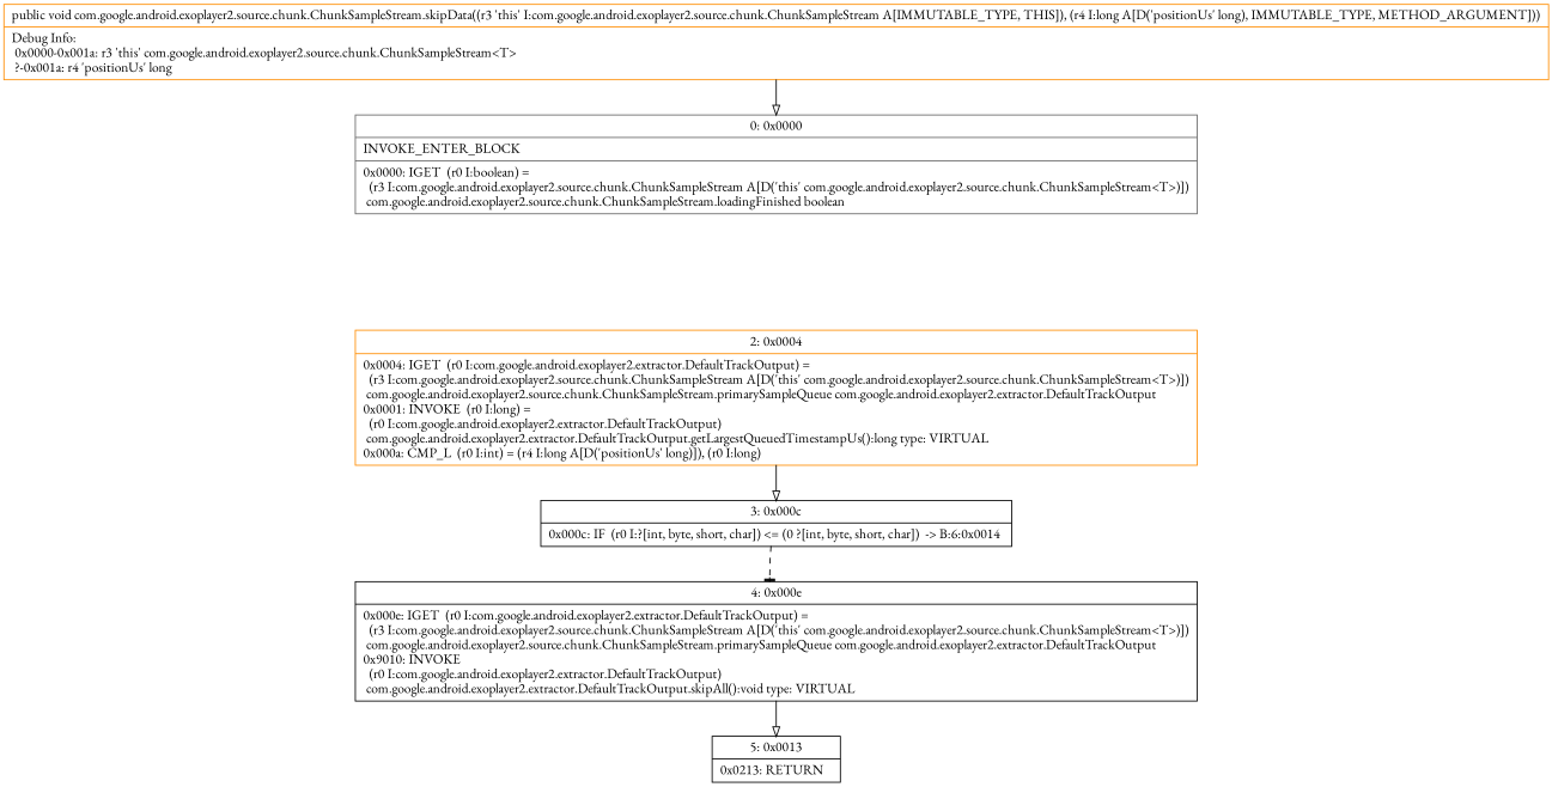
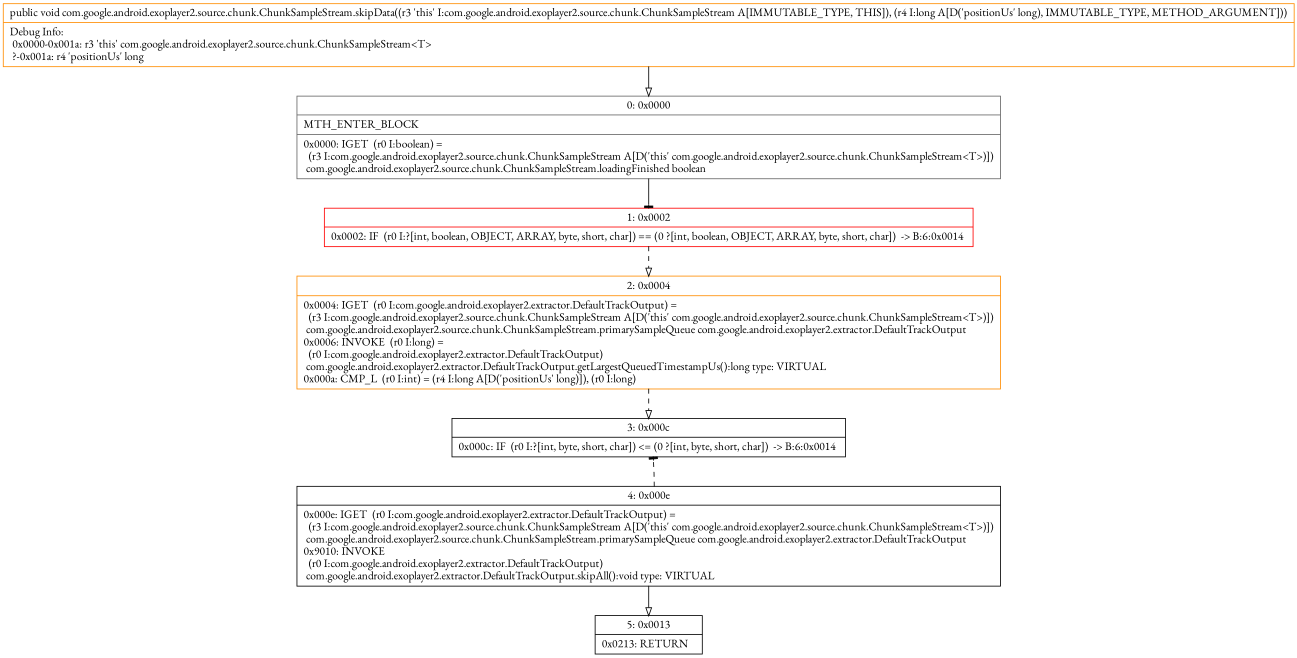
  digraph {
    fontname="EB Garamond"
    node [color=black fontname="EB Garamond" shape=record]
    edge [arrowhead=onormal fontname="EB Garamond"]
-   n1 [color=gray40 label="{0\:\ 0x0000|INVOKE_ENTER_BLOCK\l|0x0000: IGET  (r0 I:boolean) = \l  (r3 I:com.google.android.exoplayer2.source.chunk.ChunkSampleStream A[D('this' com.google.android.exoplayer2.source.chunk.ChunkSampleStream\<T\>)])\l com.google.android.exoplayer2.source.chunk.ChunkSampleStream.loadingFinished boolean \l}"]
-   n3 [color=darkorange label="{2\:\ 0x0004|0x0004: IGET  (r0 I:com.google.android.exoplayer2.extractor.DefaultTrackOutput) = \l  (r3 I:com.google.android.exoplayer2.source.chunk.ChunkSampleStream A[D('this' com.google.android.exoplayer2.source.chunk.ChunkSampleStream\<T\>)])\l com.google.android.exoplayer2.source.chunk.ChunkSampleStream.primarySampleQueue com.google.android.exoplayer2.extractor.DefaultTrackOutput \l0x0001: INVOKE  (r0 I:long) = \l  (r0 I:com.google.android.exoplayer2.extractor.DefaultTrackOutput)\l com.google.android.exoplayer2.extractor.DefaultTrackOutput.getLargestQueuedTimestampUs():long type: VIRTUAL \l0x000a: CMP_L  (r0 I:int) = (r4 I:long A[D('positionUs' long)]), (r0 I:long) \l}"]
+   n1 [color=gray40 label="{0\:\ 0x0000|MTH_ENTER_BLOCK\l|0x0000: IGET  (r0 I:boolean) = \l  (r3 I:com.google.android.exoplayer2.source.chunk.ChunkSampleStream A[D('this' com.google.android.exoplayer2.source.chunk.ChunkSampleStream\<T\>)])\l com.google.android.exoplayer2.source.chunk.ChunkSampleStream.loadingFinished boolean \l}"]
+   n2 [color=red label="{1\:\ 0x0002|0x0002: IF  (r0 I:?[int, boolean, OBJECT, ARRAY, byte, short, char]) == (0 ?[int, boolean, OBJECT, ARRAY, byte, short, char])  \-\> B:6:0x0014 \l}"]
+   n3 [color=darkorange label="{2\:\ 0x0004|0x0004: IGET  (r0 I:com.google.android.exoplayer2.extractor.DefaultTrackOutput) = \l  (r3 I:com.google.android.exoplayer2.source.chunk.ChunkSampleStream A[D('this' com.google.android.exoplayer2.source.chunk.ChunkSampleStream\<T\>)])\l com.google.android.exoplayer2.source.chunk.ChunkSampleStream.primarySampleQueue com.google.android.exoplayer2.extractor.DefaultTrackOutput \l0x0006: INVOKE  (r0 I:long) = \l  (r0 I:com.google.android.exoplayer2.extractor.DefaultTrackOutput)\l com.google.android.exoplayer2.extractor.DefaultTrackOutput.getLargestQueuedTimestampUs():long type: VIRTUAL \l0x000a: CMP_L  (r0 I:int) = (r4 I:long A[D('positionUs' long)]), (r0 I:long) \l}"]
    n4 [label="{3\:\ 0x000c|0x000c: IF  (r0 I:?[int, byte, short, char]) \<= (0 ?[int, byte, short, char])  \-\> B:6:0x0014 \l}"]
    n5 [label="{4\:\ 0x000e|0x000e: IGET  (r0 I:com.google.android.exoplayer2.extractor.DefaultTrackOutput) = \l  (r3 I:com.google.android.exoplayer2.source.chunk.ChunkSampleStream A[D('this' com.google.android.exoplayer2.source.chunk.ChunkSampleStream\<T\>)])\l com.google.android.exoplayer2.source.chunk.ChunkSampleStream.primarySampleQueue com.google.android.exoplayer2.extractor.DefaultTrackOutput \l0x9010: INVOKE  \l  (r0 I:com.google.android.exoplayer2.extractor.DefaultTrackOutput)\l com.google.android.exoplayer2.extractor.DefaultTrackOutput.skipAll():void type: VIRTUAL \l}"]
    n6 [label="{5\:\ 0x0013|0x0213: RETURN   \l}"]
    n7 [color=darkorange label="{public void com.google.android.exoplayer2.source.chunk.ChunkSampleStream.skipData((r3 'this' I:com.google.android.exoplayer2.source.chunk.ChunkSampleStream A[IMMUTABLE_TYPE, THIS]), (r4 I:long A[D('positionUs' long), IMMUTABLE_TYPE, METHOD_ARGUMENT]))  | Debug Info:\l  0x0000\-0x001a: r3 'this' com.google.android.exoplayer2.source.chunk.ChunkSampleStream\<T\>\l  ?\-0x001a: r4 'positionUs' long\l}"]
-   n3 -> n4
-   n4 -> n5 [arrowhead=tee style=dashed]
+   n1 -> n2 [arrowhead=tee]
+   n2 -> n3 [style=dashed]
+   n3 -> n4 [style=dashed]
+   n5 -> n4 [arrowhead=tee style=dashed]
    n5 -> n6
    n7 -> n1
  }
